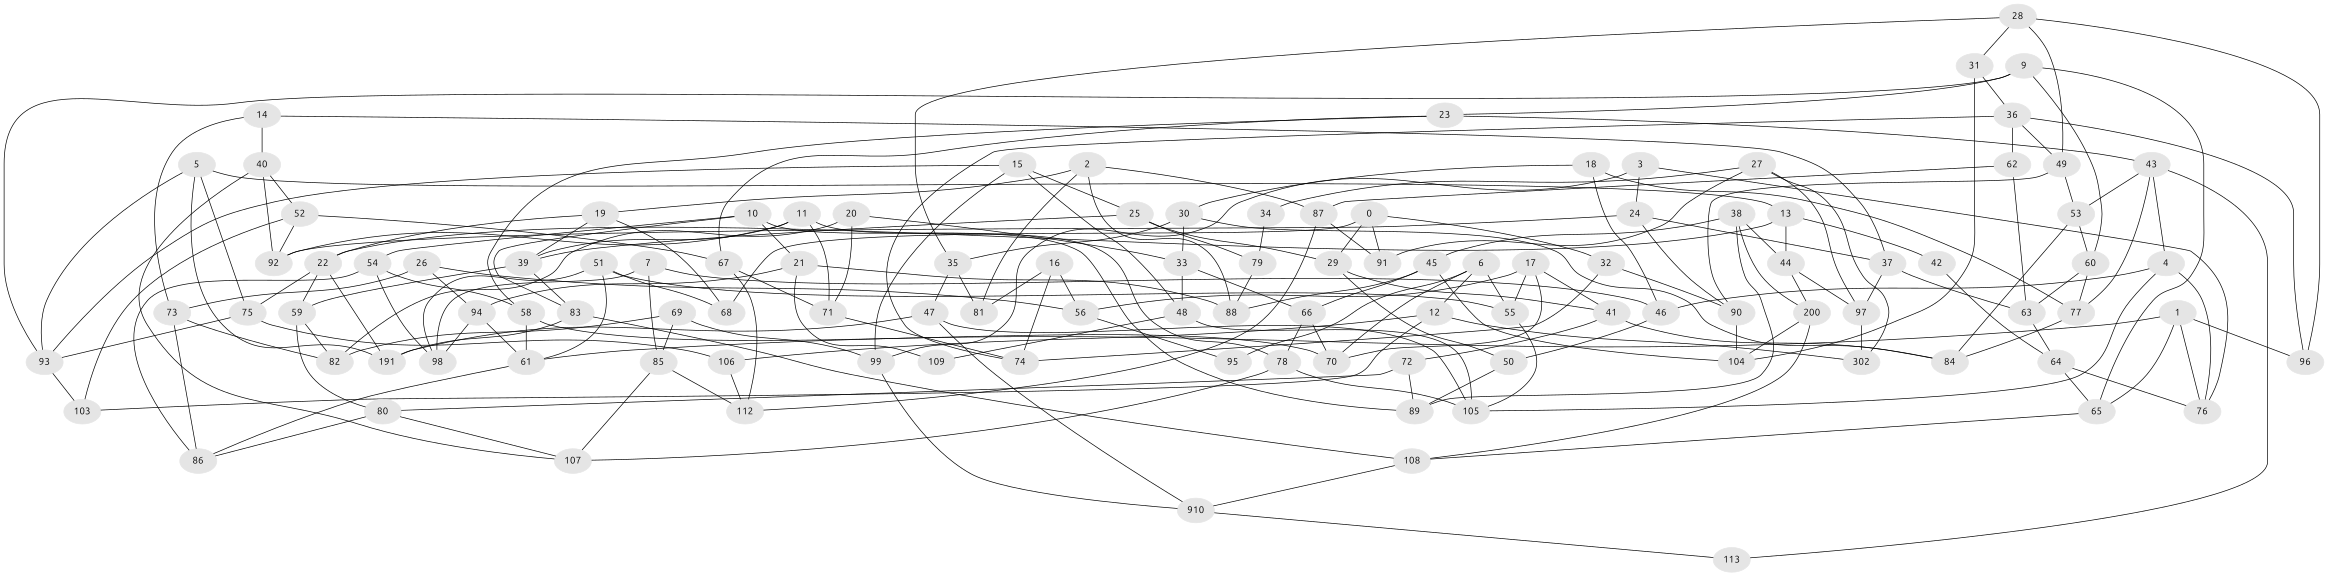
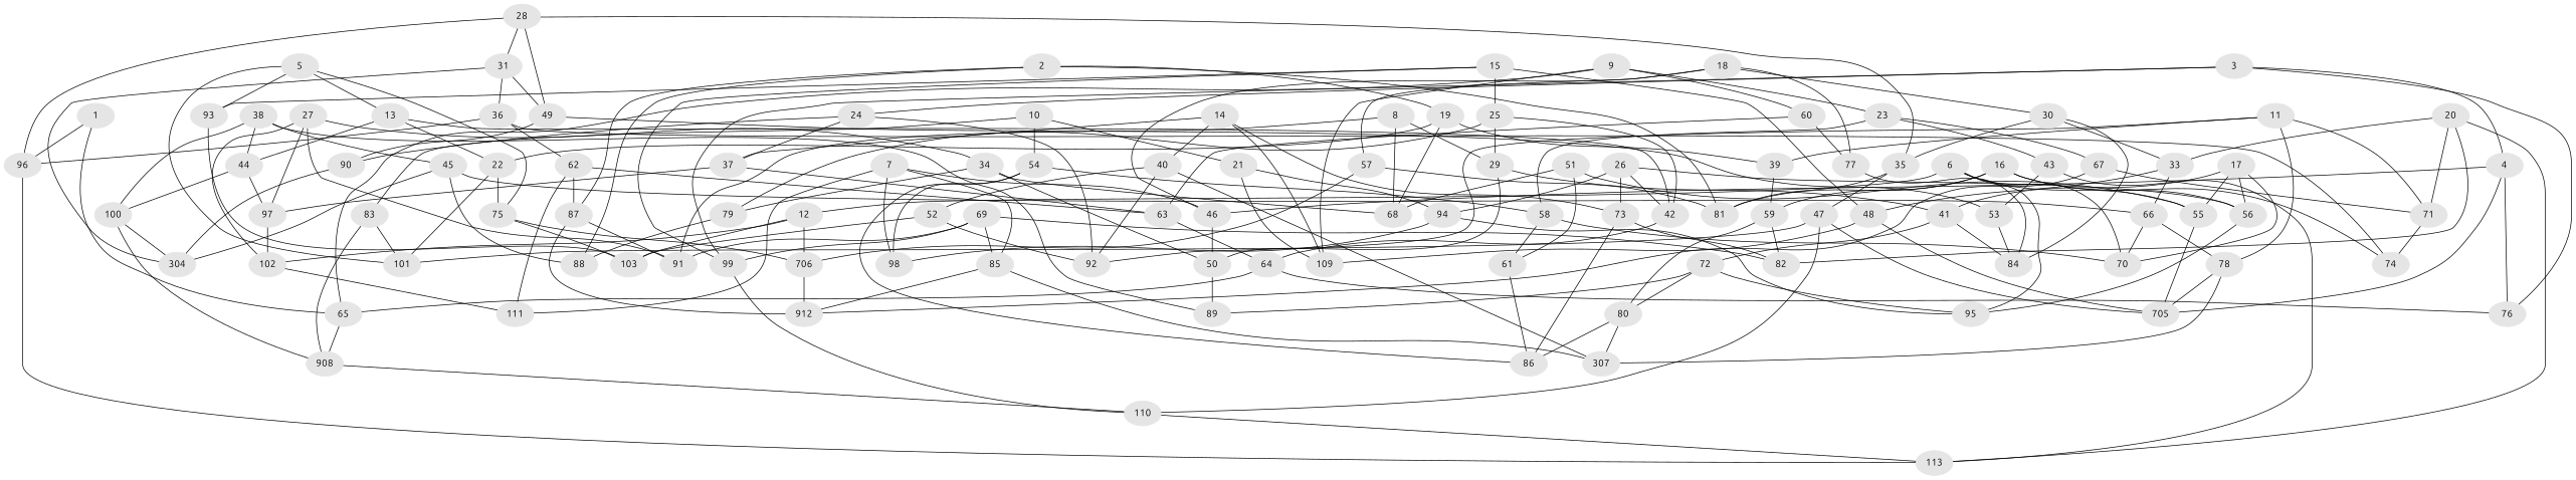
  graph {
    fontname=Ubuntu
    node [color=gray90 fontname=Ubuntu style=filled]
    edge [fontname=Ubuntu]
    1
    61
    65
    76
    96
    86
-   108
+   108 [label=908]
    113
    2
    19
    81
    87
    88
    68
    39
    22
    91
-   112
+   112 [label=912]
    3
    4
    24
    99
    46
-   105
+   105 [label=705]
    92
    37
    90
-   110 [label=910]
+   110
    50
    5
    13
    75
    93
-   101 [label=191]
+   101
    42
    44
-   106
+   106 [label=706]
    103
    6
    12
    55
    70
    95
-   102 [label=302]
+   102
    7
    85
    98
-   107
-   8 [label=0]
+   111
+   107 [label=307]
+   8
    29
-   32
    41
    74
    9
    23
    60
    109
    43
    58
    67
    77
    63
    10
    21
    54
    83
    89
    94
    11
    71
    78
    59
    64
    97
-   100 [label=200]
+   100
    14
    40
    73
    52
    82
    15
    25
    48
    79
    16
    56
    80
    17
    84
    72
    18
    30
+   57
    33
    35
    20
    66
    53
-   104
+   104 [label=304]
    26
    27
    34
    28
    31
    49
    36
    47
    62
    38
    45
    51
    69
-   1 -- 61
    1 -- 65
-   1 -- 76
    1 -- 96
    61 -- 86
    65 -- 108
+   96 -- 113
    108 -- 110
    2 -- 19
    2 -- 81
    2 -- 87
    2 -- 88
    19 -- 68
    19 -- 39
    19 -- 22
    87 -- 91
    87 -- 112
-   39 -- 83
    39 -- 59
    22 -- 75
    22 -- 101
    3 -- 76
-   43 -- 4
+   3 -- 4
    3 -- 24
    3 -- 99
    4 -- 76
    4 -- 46
    4 -- 105
    24 -- 92
    24 -- 37
    24 -- 90
    99 -- 110
    46 -- 50
    37 -- 63
    37 -- 97
    90 -- 104
    110 -- 113
    50 -- 89
    5 -- 13
    5 -- 75
    5 -- 93
    5 -- 101
    13 -- 22
    13 -- 42
    13 -- 44
-   75 -- 93
+   75 -- 103
    75 -- 106
    93 -- 103
    42 -- 64
    44 -- 97
    44 -- 100
    106 -- 112
    6 -- 12
    6 -- 55
    6 -- 70
    6 -- 95
    12 -- 106
    12 -- 103
    12 -- 102
    55 -- 105
+   102 -- 111
    7 -- 46
    7 -- 85
    7 -- 98
+   7 -- 111
    85 -- 112
    85 -- 107
    8 -- 68
    8 -- 91
    8 -- 29
-   8 -- 32
    29 -- 50
    29 -- 41
-   32 -- 90
-   32 -- 74
    41 -- 84
    41 -- 72
    9 -- 65
    9 -- 23
    9 -- 60
-   9 -- 93
+   9 -- 109
    23 -- 43
    23 -- 58
    23 -- 67
    60 -- 77
    60 -- 63
    43 -- 113
-   43 -- 77
    43 -- 53
    58 -- 61
    58 -- 70
    67 -- 112
    67 -- 71
    77 -- 84
    63 -- 64
    10 -- 21
    10 -- 54
    10 -- 83
-   10 -- 89
-   21 -- 88
    21 -- 109
    21 -- 94
    54 -- 86
    54 -- 98
    54 -- 58
    83 -- 108
    83 -- 101
-   94 -- 61
+   94 -- 95
    94 -- 98
    11 -- 39
    11 -- 92
    11 -- 71
    11 -- 78
    71 -- 74
    78 -- 105
    78 -- 107
    59 -- 82
    59 -- 80
    64 -- 65
    64 -- 76
    97 -- 102
    100 -- 108
    100 -- 104
    14 -- 37
+   14 -- 109
    14 -- 40
    14 -- 73
    40 -- 92
    40 -- 107
    40 -- 52
    73 -- 86
    73 -- 82
    52 -- 92
    52 -- 103
-   52 -- 67
    15 -- 99
    15 -- 93
    15 -- 25
    15 -- 48
-   25 -- 39
+   25 -- 42
    25 -- 29
    25 -- 79
    48 -- 105
    48 -- 109
    79 -- 88
    16 -- 81
    16 -- 74
-   22 -- 59
+   16 -- 59
    16 -- 56
    56 -- 95
    80 -- 86
    80 -- 107
    17 -- 55
    17 -- 70
    17 -- 41
    17 -- 56
+   72 -- 95
    72 -- 89
    72 -- 80
    18 -- 46
    18 -- 77
    18 -- 30
+   18 -- 57
    30 -- 84
    30 -- 33
    30 -- 35
+   57 -- 81
+   57 -- 106
    33 -- 48
    33 -- 66
    35 -- 81
    35 -- 47
+   20 -- 113
    20 -- 71
    20 -- 82
    20 -- 33
    66 -- 70
    66 -- 78
-   53 -- 60
    53 -- 84
+   26 -- 42
    26 -- 94
    26 -- 73
    26 -- 56
    27 -- 91
    27 -- 102
    27 -- 97
    27 -- 34
+   34 -- 68
+   34 -- 50
    34 -- 79
    28 -- 96
    28 -- 35
    28 -- 31
    28 -- 49
    31 -- 104
-   36 -- 49
+   31 -- 49
    31 -- 36
    49 -- 90
    49 -- 53
    36 -- 96
    36 -- 74
    36 -- 62
    47 -- 105
    47 -- 110
    47 -- 101
    62 -- 87
+   62 -- 111
    62 -- 63
    38 -- 44
    38 -- 89
    38 -- 100
    38 -- 45
    45 -- 88
    45 -- 66
    45 -- 104
    51 -- 61
    51 -- 68
    51 -- 55
-   51 -- 98
+   69 -- 91
    69 -- 99
    69 -- 85
    69 -- 82
  }
